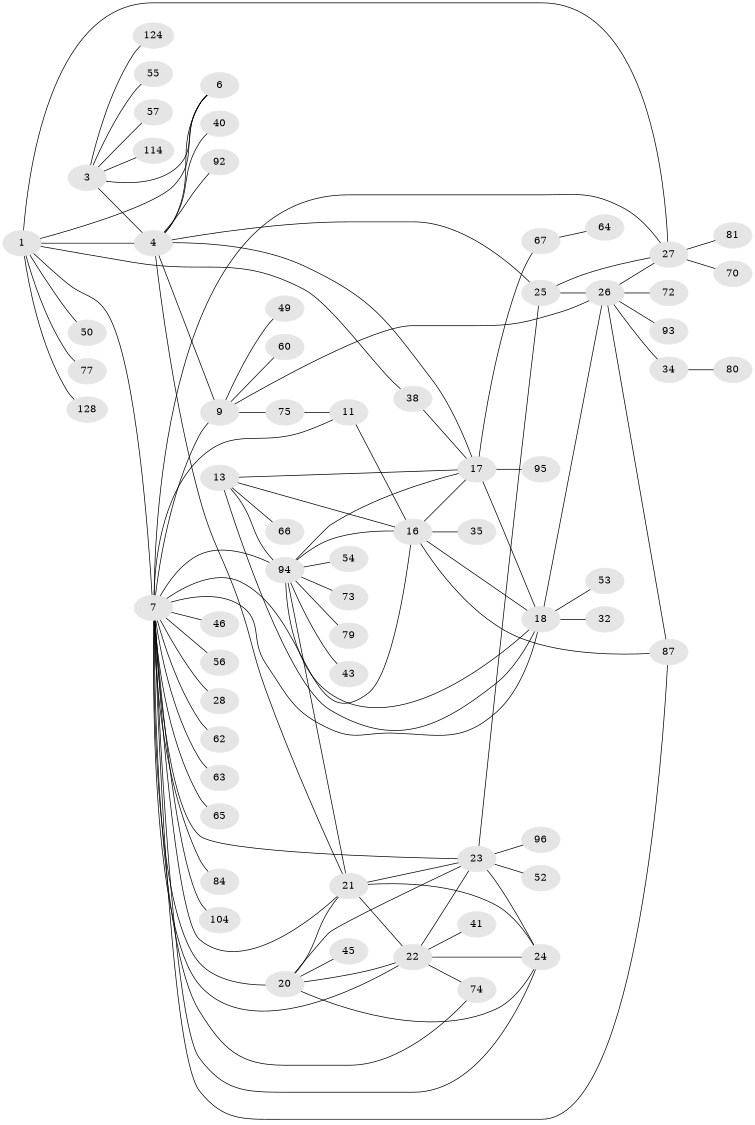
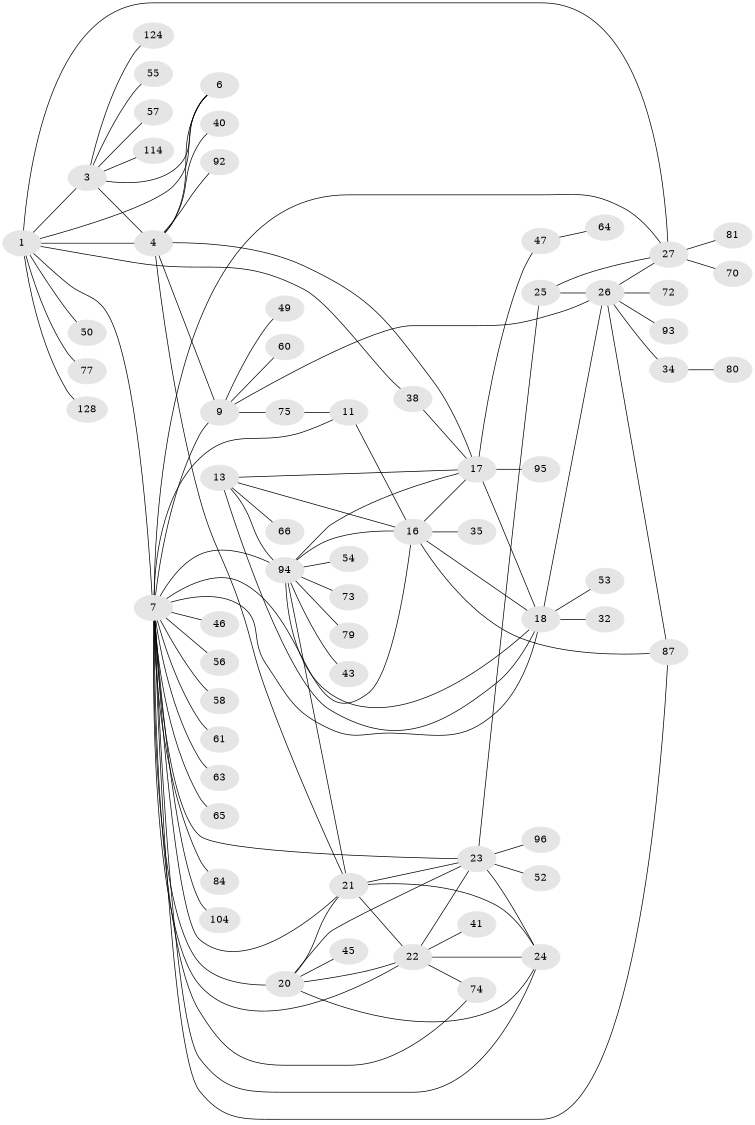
  graph {
    rankdir=LR
    node [color=gray90 style=filled]
    1 [super="+2"]
    3
    4 [super="+5+51"]
    6 [super="+112"]
    7 [super="+12+110+126+37+8"]
    27 [super="+42+39"]
    38 [super="+111"]
    50 [super="+106"]
    77
    128
    55 [super="+71"]
    57
    114
    124
    17
    9 [super="+10"]
    21
    25 [super="+81+28"]
    40
    n20 [label=92]
    11
    n22 [label=94 super="+15+94+68"]
    16
    18 [super="+36"]
    20
    22
    23
    24 [super="+67+127+116+115+85"]
    46
    56
-   58 [label=28]
-   62
+   58
+   62 [label=61]
    63
    65
    74 [super="+122"]
    84
    87 [super="+93"]
    104
-   47 [label=67]
+   47
    95
    n41 [label=81]
    70 [super="+100"]
    26 [super="+29"]
    49 [super="+118"]
    60 [super="+88"]
    75
    43
    54
    73
    79
    35
    32
    53 [super="+83"]
    45
    41 [super="+48"]
    52 [super="+102"]
    96 [super="+121"]
    34
    72
    n60 [label=93]
    13 [super="+44"]
    66
    64 [super="+86"]
    80 [super="+117"]
+   1 -- 3 [weight=2]
    1 -- 4 [weight=4]
    1 -- 6 [weight=2]
    1 -- 7 [weight=2]
    1 -- 27
    1 -- 38
    1 -- 50
    1 -- 77
    1 -- 128
    3 -- 4 [weight=2]
    3 -- 6
    3 -- 55
    3 -- 57
    3 -- 114
    3 -- 124
    4 -- 6 [weight=2]
    4 -- 17
    4 -- 9 [weight=2]
    4 -- 21
-   4 -- 25
    4 -- 40
    4 -- n20
    7 -- 27 [weight=2]
    7 -- 9 [weight=6]
    7 -- 21
    7 -- 11 [weight=3]
    7 -- n22
    7 -- 16
    7 -- 18
    7 -- 20
    7 -- 22
    7 -- 23 [weight=2]
    7 -- 24
    7 -- 46
    7 -- 56
    7 -- 58
    7 -- 62
    7 -- 63
    7 -- 65
    7 -- 74
    7 -- 84
    7 -- 87
    7 -- 104
    27 -- n41
    27 -- 70
    38 -- 17
    17 -- 18
    17 -- 47
    17 -- 95
    9 -- 26
    9 -- 49
    9 -- 60
    9 -- 75
    21 -- 22
    21 -- 23
    21 -- 24
    25 -- 27 [weight=2]
    25 -- 26 [weight=6]
    11 -- 16
    n22 -- 17 [weight=2]
    n22 -- 21
    n22 -- 16 [weight=2]
    n22 -- 18 [weight=2]
    n22 -- 43
    n22 -- 54
    n22 -- 73
    n22 -- 79
    16 -- 17
    16 -- 18
    16 -- 87
    16 -- 35
    18 -- 26
    18 -- 32
    18 -- 53
    20 -- 21
    20 -- 22
    20 -- 23
    20 -- 24
    20 -- 45
    22 -- 23
    22 -- 24
    22 -- 74
    22 -- 41
    23 -- 25
    23 -- 24
    23 -- 52
    23 -- 96
    47 -- 64
    26 -- 27 [weight=3]
    26 -- 87
    26 -- 34
    26 -- 72
    26 -- n60
    75 -- 11 [weight=2]
    34 -- 80
    13 -- 17
    13 -- n22 [weight=2]
    13 -- 16
    13 -- 18
    13 -- 66
  }
